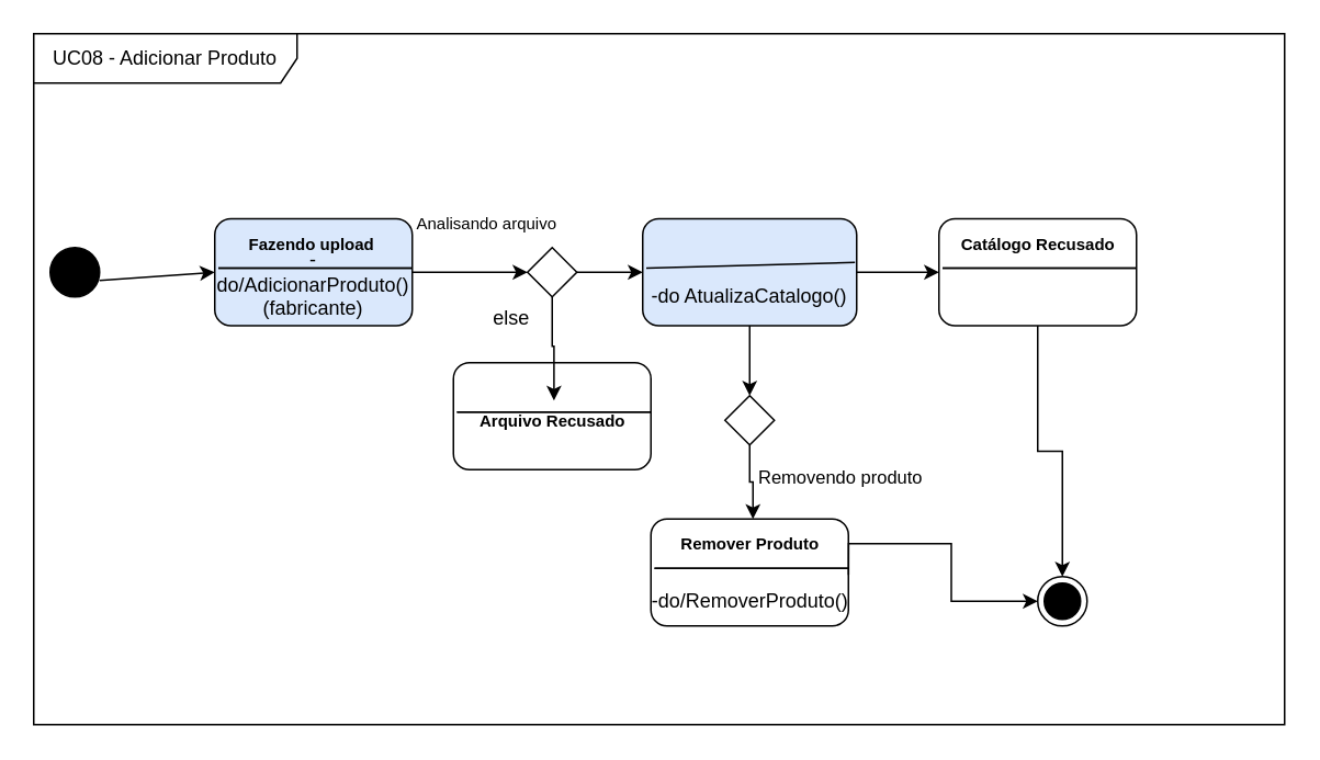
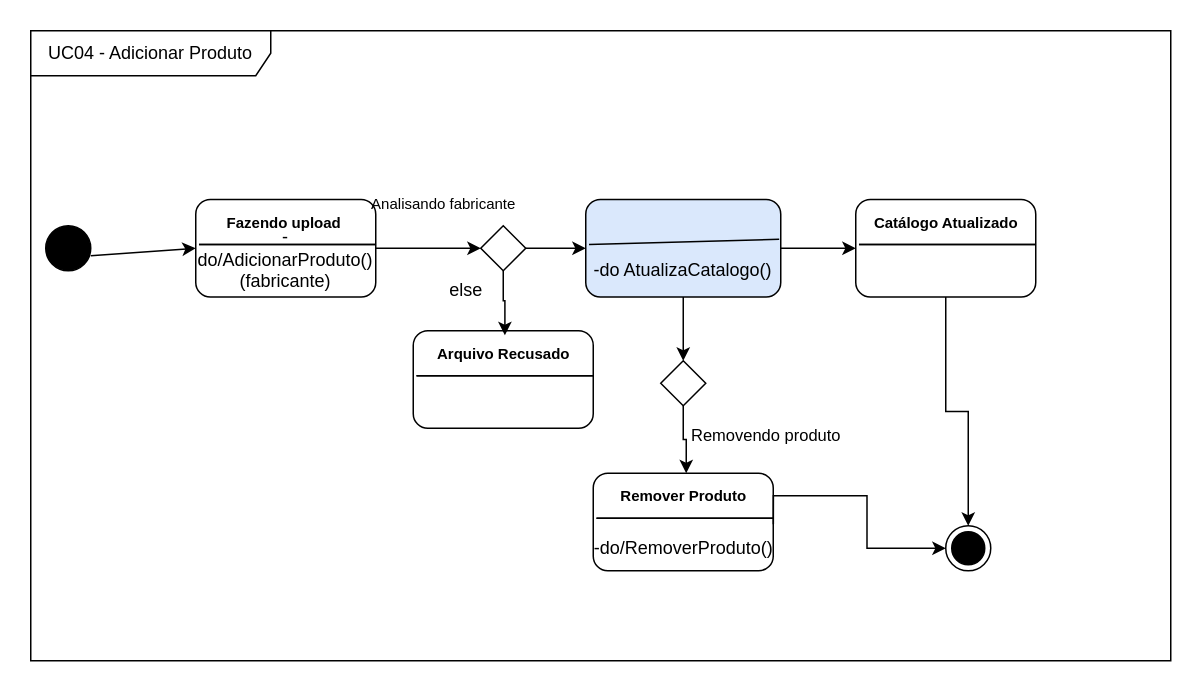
  <mxCell id="0" />
  <mxCell id="1" parent="0" />
- <mxCell id="2" value="UC08 - Adicionar Produto" style="shape=umlFrame;whiteSpace=wrap;html=1;pointerEvents=0;recursiveResize=0;container=1;collapsible=0;width=160;" vertex="1" parent="1"><mxGeometry x="20" y="20" width="760" height="420" as="geometry" /></mxCell>
+ <mxCell id="2" value="UC04 - Adicionar Produto" style="shape=umlFrame;whiteSpace=wrap;html=1;pointerEvents=0;recursiveResize=0;container=1;collapsible=0;width=160;" vertex="1" parent="1"><mxGeometry x="20" y="20" width="760" height="420" as="geometry" /></mxCell>
  <mxCell id="3" value="" style="ellipse;fillColor=strokeColor;html=1;" vertex="1" parent="2"><mxGeometry x="10" y="130" width="30" height="30" as="geometry" /></mxCell>
  <mxCell id="4" value="" style="ellipse;html=1;shape=endState;fillColor=strokeColor;" vertex="1" parent="2"><mxGeometry x="610" y="330" width="30" height="30" as="geometry" /></mxCell>
  <mxCell id="5" style="edgeStyle=orthogonalEdgeStyle;rounded=0;orthogonalLoop=1;jettySize=auto;html=1;exitX=1;exitY=0.5;exitDx=0;exitDy=0;entryX=0;entryY=0.5;entryDx=0;entryDy=0;" edge="1" parent="2" source="6" target="11"><mxGeometry relative="1" as="geometry" /></mxCell>
- <mxCell id="6" value="&lt;br&gt;-do/AdicionarProduto() (fabricante)" style="rounded=1;whiteSpace=wrap;html=1;fillColor=#dae8fc;" vertex="1" parent="2"><mxGeometry x="110" y="112.5" width="120" height="65" as="geometry" /></mxCell>
+ <mxCell id="6" value="&lt;br&gt;-do/AdicionarProduto() (fabricante)" style="rounded=1;whiteSpace=wrap;html=1;" vertex="1" parent="2"><mxGeometry x="110" y="112.5" width="120" height="65" as="geometry" /></mxCell>
  <mxCell id="7" value="" style="endArrow=none;html=1;rounded=0;entryX=0.992;entryY=0.329;entryDx=0;entryDy=0;entryPerimeter=0;exitX=0.01;exitY=0.329;exitDx=0;exitDy=0;exitPerimeter=0;" edge="1" parent="2"><mxGeometry width="50" height="50" relative="1" as="geometry"><mxPoint x="112.16" y="142.495" as="sourcePoint" /><mxPoint x="230" y="142.495" as="targetPoint" /></mxGeometry></mxCell>
  <mxCell id="8" value="&lt;span style=&quot;font-size: 10px;&quot;&gt;&lt;b&gt;Fazendo upload&amp;nbsp;&lt;br&gt;&lt;/b&gt;&lt;/span&gt;" style="text;html=1;align=center;verticalAlign=middle;resizable=0;points=[];autosize=1;strokeColor=none;fillColor=none;" vertex="1" parent="2"><mxGeometry x="120" y="112.5" width="100" height="30" as="geometry" /></mxCell>
  <mxCell id="9" value="" style="endArrow=classic;html=1;rounded=0;entryX=0;entryY=0.5;entryDx=0;entryDy=0;" edge="1" parent="2" target="6"><mxGeometry width="50" height="50" relative="1" as="geometry"><mxPoint x="40" y="150" as="sourcePoint" /><mxPoint x="90" y="100" as="targetPoint" /></mxGeometry></mxCell>
  <mxCell id="10" style="edgeStyle=orthogonalEdgeStyle;rounded=0;orthogonalLoop=1;jettySize=auto;html=1;exitX=1;exitY=0.5;exitDx=0;exitDy=0;entryX=0;entryY=0.5;entryDx=0;entryDy=0;" edge="1" parent="2" source="11" target="19"><mxGeometry relative="1" as="geometry" /></mxCell>
  <mxCell id="11" value="" style="rhombus;" vertex="1" parent="2"><mxGeometry x="300" y="130" width="30" height="30" as="geometry" /></mxCell>
  <mxCell id="12" value="" style="rounded=1;whiteSpace=wrap;html=1;" vertex="1" parent="2"><mxGeometry x="255" y="200" width="120" height="65" as="geometry" /></mxCell>
  <mxCell id="13" value="" style="endArrow=none;html=1;rounded=0;entryX=0.992;entryY=0.329;entryDx=0;entryDy=0;entryPerimeter=0;exitX=0.01;exitY=0.329;exitDx=0;exitDy=0;exitPerimeter=0;" edge="1" parent="2"><mxGeometry width="50" height="50" relative="1" as="geometry"><mxPoint x="257.16" y="229.995" as="sourcePoint" /><mxPoint x="375" y="229.995" as="targetPoint" /></mxGeometry></mxCell>
- <mxCell id="14" value="&lt;span style=&quot;font-size: 10px;&quot;&gt;&lt;b&gt;Arquivo Recusado&lt;br&gt;&lt;/b&gt;&lt;/span&gt;" style="text;html=1;align=center;verticalAlign=middle;resizable=0;points=[];autosize=1;strokeColor=none;fillColor=none;" vertex="1" parent="2"><mxGeometry x="260" y="220" width="110" height="30" as="geometry" /></mxCell>
+ <mxCell id="14" value="&lt;span style=&quot;font-size: 10px;&quot;&gt;&lt;b&gt;Arquivo Recusado&lt;br&gt;&lt;/b&gt;&lt;/span&gt;" style="text;html=1;align=center;verticalAlign=middle;resizable=0;points=[];autosize=1;strokeColor=none;fillColor=none;" vertex="1" parent="2"><mxGeometry x="260" y="200" width="110" height="30" as="geometry" /></mxCell>
  <mxCell id="15" value="" style="endArrow=none;html=1;rounded=0;entryX=0.992;entryY=0.329;entryDx=0;entryDy=0;entryPerimeter=0;exitX=0.01;exitY=0.329;exitDx=0;exitDy=0;exitPerimeter=0;" edge="1" parent="2"><mxGeometry width="50" height="50" relative="1" as="geometry"><mxPoint x="257.16" y="229.995" as="sourcePoint" /><mxPoint x="375" y="229.995" as="targetPoint" /></mxGeometry></mxCell>
  <mxCell id="16" style="edgeStyle=orthogonalEdgeStyle;rounded=0;orthogonalLoop=1;jettySize=auto;html=1;exitX=0.5;exitY=1;exitDx=0;exitDy=0;entryX=0.51;entryY=0.1;entryDx=0;entryDy=0;entryPerimeter=0;" edge="1" parent="2" source="11" target="14"><mxGeometry relative="1" as="geometry" /></mxCell>
  <mxCell id="17" style="edgeStyle=orthogonalEdgeStyle;rounded=0;orthogonalLoop=1;jettySize=auto;html=1;entryX=0;entryY=0.5;entryDx=0;entryDy=0;exitX=1;exitY=0.5;exitDx=0;exitDy=0;exitPerimeter=0;" edge="1" parent="2" source="19" target="22"><mxGeometry relative="1" as="geometry"><mxPoint x="510" y="145" as="sourcePoint" /></mxGeometry></mxCell>
  <mxCell id="18" style="edgeStyle=orthogonalEdgeStyle;rounded=0;orthogonalLoop=1;jettySize=auto;html=1;exitX=0.5;exitY=1;exitDx=0;exitDy=0;entryX=0.5;entryY=0;entryDx=0;entryDy=0;" edge="1" parent="2" source="19" target="32"><mxGeometry relative="1" as="geometry" /></mxCell>
  <mxCell id="19" value="&lt;br&gt;&lt;br&gt;-do AtualizaCatalogo()" style="rounded=1;whiteSpace=wrap;html=1;fillColor=#dae8fc;" vertex="1" parent="2"><mxGeometry x="370" y="112.5" width="130" height="65" as="geometry" /></mxCell>
  <mxCell id="20" value="" style="endArrow=none;html=1;rounded=0;entryX=0.992;entryY=0.408;entryDx=0;entryDy=0;exitX=0.01;exitY=0.329;exitDx=0;exitDy=0;exitPerimeter=0;entryPerimeter=0;" edge="1" parent="2" target="19"><mxGeometry width="50" height="50" relative="1" as="geometry"><mxPoint x="372.16" y="142.495" as="sourcePoint" /><mxPoint x="490" y="142.495" as="targetPoint" /></mxGeometry></mxCell>
  <mxCell id="21" style="edgeStyle=orthogonalEdgeStyle;rounded=0;orthogonalLoop=1;jettySize=auto;html=1;exitX=0.5;exitY=1;exitDx=0;exitDy=0;entryX=0.5;entryY=0;entryDx=0;entryDy=0;" edge="1" parent="2" source="22" target="4"><mxGeometry relative="1" as="geometry" /></mxCell>
  <mxCell id="22" value="" style="rounded=1;whiteSpace=wrap;html=1;" vertex="1" parent="2"><mxGeometry x="550" y="112.5" width="120" height="65" as="geometry" /></mxCell>
  <mxCell id="23" value="" style="endArrow=none;html=1;rounded=0;entryX=0.992;entryY=0.329;entryDx=0;entryDy=0;entryPerimeter=0;exitX=0.01;exitY=0.329;exitDx=0;exitDy=0;exitPerimeter=0;" edge="1" parent="2"><mxGeometry width="50" height="50" relative="1" as="geometry"><mxPoint x="552.16" y="142.495" as="sourcePoint" /><mxPoint x="670" y="142.495" as="targetPoint" /></mxGeometry></mxCell>
- <mxCell id="24" value="&lt;span style=&quot;font-size: 10px;&quot;&gt;&lt;b&gt;Catálogo Recusado&lt;br&gt;&lt;/b&gt;&lt;/span&gt;" style="text;html=1;align=center;verticalAlign=middle;resizable=0;points=[];autosize=1;strokeColor=none;fillColor=none;" vertex="1" parent="2"><mxGeometry x="550" y="112.5" width="120" height="30" as="geometry" /></mxCell>
+ <mxCell id="24" value="&lt;span style=&quot;font-size: 10px;&quot;&gt;&lt;b&gt;Catálogo Atualizado&lt;br&gt;&lt;/b&gt;&lt;/span&gt;" style="text;html=1;align=center;verticalAlign=middle;resizable=0;points=[];autosize=1;strokeColor=none;fillColor=none;" vertex="1" parent="2"><mxGeometry x="550" y="112.5" width="120" height="30" as="geometry" /></mxCell>
  <mxCell id="25" value="" style="endArrow=none;html=1;rounded=0;entryX=0.992;entryY=0.329;entryDx=0;entryDy=0;entryPerimeter=0;exitX=0.01;exitY=0.329;exitDx=0;exitDy=0;exitPerimeter=0;" edge="1" parent="2"><mxGeometry width="50" height="50" relative="1" as="geometry"><mxPoint x="552.16" y="142.495" as="sourcePoint" /><mxPoint x="670" y="142.495" as="targetPoint" /></mxGeometry></mxCell>
- <mxCell id="26" value="&lt;font style=&quot;font-size: 10px;&quot;&gt;Analisando arquivo&lt;/font&gt;" style="text;html=1;align=center;verticalAlign=middle;resizable=0;points=[];autosize=1;strokeColor=none;fillColor=none;" vertex="1" parent="2"><mxGeometry x="220" y="100" width="110" height="30" as="geometry" /></mxCell>
+ <mxCell id="26" value="&lt;font style=&quot;font-size: 10px;&quot;&gt;Analisando fabricante&lt;/font&gt;" style="text;html=1;align=center;verticalAlign=middle;resizable=0;points=[];autosize=1;strokeColor=none;fillColor=none;" vertex="1" parent="2"><mxGeometry x="220" y="100" width="110" height="30" as="geometry" /></mxCell>
  <mxCell id="27" value="" style="rounded=1;whiteSpace=wrap;html=1;" vertex="1" parent="2"><mxGeometry x="375" y="295" width="120" height="65" as="geometry" /></mxCell>
  <mxCell id="28" value="" style="endArrow=none;html=1;rounded=0;entryX=0.992;entryY=0.329;entryDx=0;entryDy=0;entryPerimeter=0;exitX=0.01;exitY=0.329;exitDx=0;exitDy=0;exitPerimeter=0;" edge="1" parent="2"><mxGeometry width="50" height="50" relative="1" as="geometry"><mxPoint x="377.16" y="324.995" as="sourcePoint" /><mxPoint x="495" y="324.995" as="targetPoint" /></mxGeometry></mxCell>
  <mxCell id="29" value="&lt;span style=&quot;font-size: 10px;&quot;&gt;&lt;b&gt;Remover Produto&lt;br&gt;&lt;/b&gt;&lt;/span&gt;" style="text;html=1;align=center;verticalAlign=middle;resizable=0;points=[];autosize=1;strokeColor=none;fillColor=none;" vertex="1" parent="2"><mxGeometry x="380" y="295" width="110" height="30" as="geometry" /></mxCell>
  <mxCell id="30" value="" style="endArrow=none;html=1;rounded=0;entryX=0.992;entryY=0.329;entryDx=0;entryDy=0;entryPerimeter=0;exitX=0.01;exitY=0.329;exitDx=0;exitDy=0;exitPerimeter=0;" edge="1" parent="2"><mxGeometry width="50" height="50" relative="1" as="geometry"><mxPoint x="377.16" y="324.995" as="sourcePoint" /><mxPoint x="495" y="324.995" as="targetPoint" /></mxGeometry></mxCell>
  <mxCell id="31" value="-do/RemoverProduto()" style="text;html=1;align=center;verticalAlign=middle;resizable=0;points=[];autosize=1;strokeColor=none;fillColor=none;" vertex="1" parent="2"><mxGeometry x="365" y="330" width="140" height="30" as="geometry" /></mxCell>
  <mxCell id="32" value="" style="rhombus;" vertex="1" parent="2"><mxGeometry x="420" y="220" width="30" height="30" as="geometry" /></mxCell>
  <mxCell id="33" value="Removendo produto" style="edgeStyle=orthogonalEdgeStyle;rounded=0;orthogonalLoop=1;jettySize=auto;html=1;exitX=0.5;exitY=1;exitDx=0;exitDy=0;entryX=0.518;entryY=0;entryDx=0;entryDy=0;entryPerimeter=0;" edge="1" parent="2" source="32" target="29"><mxGeometry x="0.043" y="53" relative="1" as="geometry"><mxPoint y="-3" as="offset" /></mxGeometry></mxCell>
  <mxCell id="34" value="" style="edgeStyle=orthogonalEdgeStyle;rounded=0;orthogonalLoop=1;jettySize=auto;html=1;exitX=0.929;exitY=-0.033;exitDx=0;exitDy=0;entryX=0;entryY=0.5;entryDx=0;entryDy=0;exitPerimeter=0;" edge="1" parent="2" source="31" target="4"><mxGeometry x="0.043" y="53" relative="1" as="geometry"><mxPoint x="505" y="325" as="sourcePoint" /><mxPoint x="507" y="370" as="targetPoint" /><mxPoint y="-3" as="offset" /></mxGeometry></mxCell>
  <mxCell id="35" value="" style="endArrow=none;html=1;rounded=0;entryX=0.992;entryY=0.329;entryDx=0;entryDy=0;entryPerimeter=0;exitX=0.01;exitY=0.329;exitDx=0;exitDy=0;exitPerimeter=0;" edge="1" parent="1"><mxGeometry width="50" height="50" relative="1" as="geometry"><mxPoint x="132.16" y="162.495" as="sourcePoint" /><mxPoint x="250" y="162.495" as="targetPoint" /></mxGeometry></mxCell>
  <mxCell id="36" value="else" style="text;html=1;align=center;verticalAlign=middle;resizable=0;points=[];autosize=1;strokeColor=none;fillColor=none;" vertex="1" parent="1"><mxGeometry x="285" y="178" width="50" height="30" as="geometry" /></mxCell>
